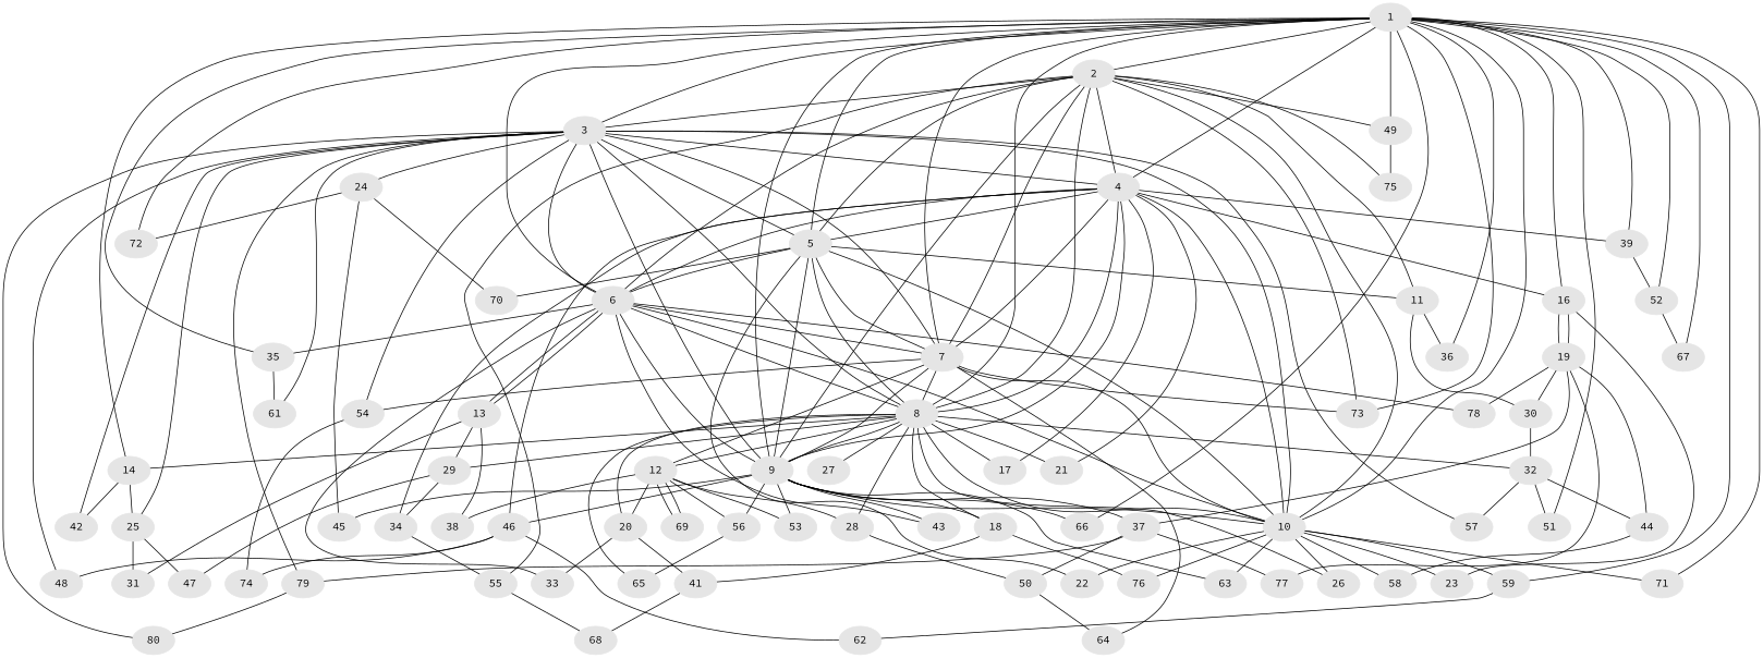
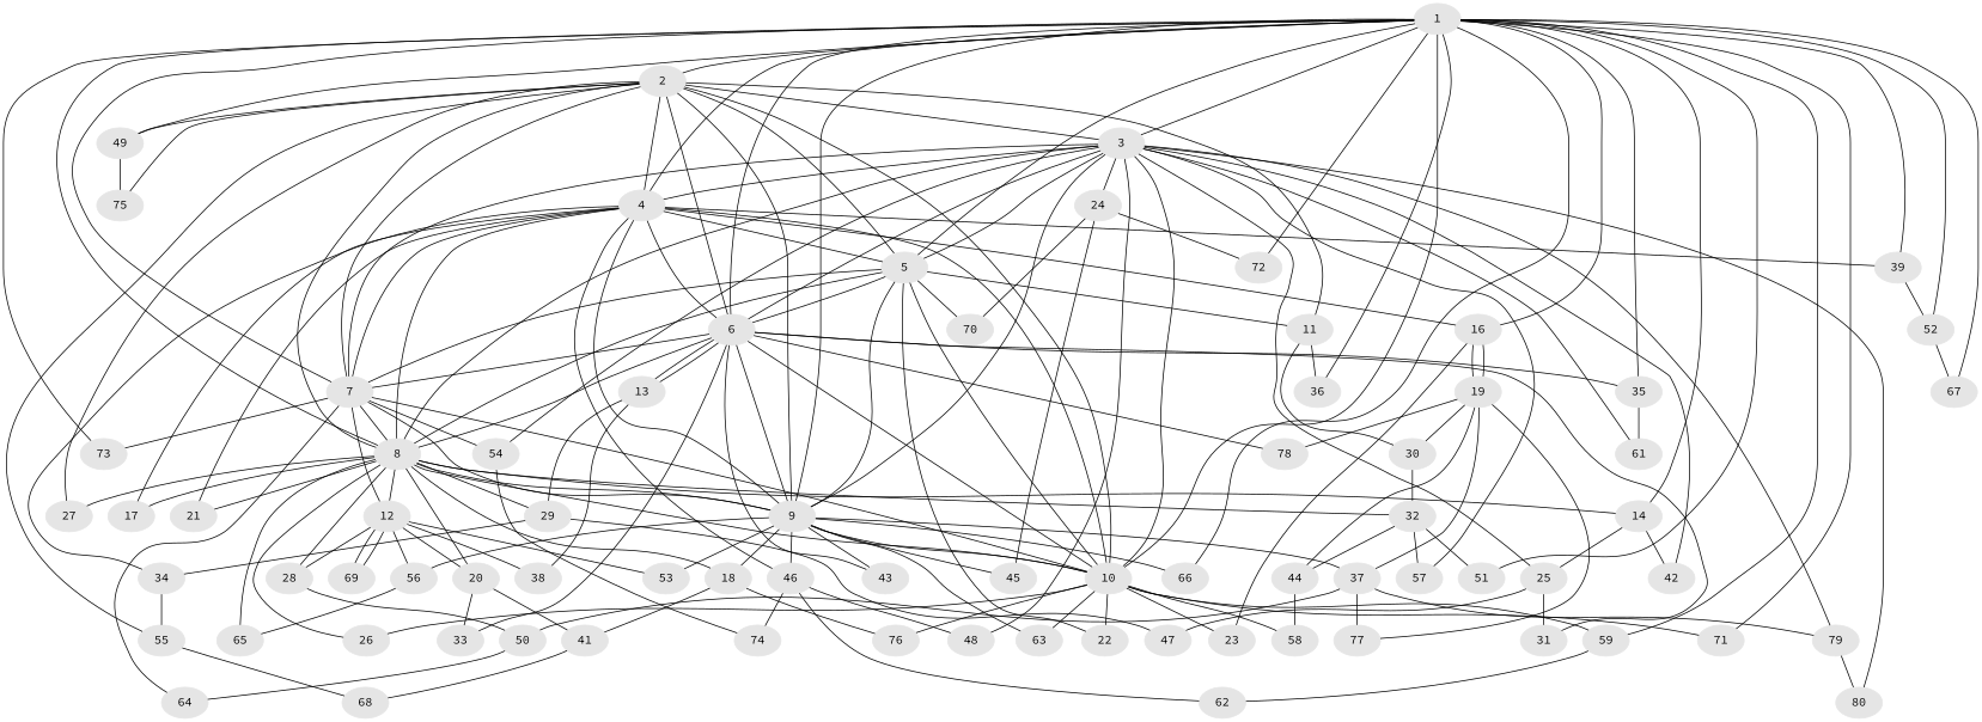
  graph {
    fontname="Source Code Pro"
    node [color=gray90 fontname="Source Code Pro" style=filled]
    edge [fontname="Source Code Pro"]
    1
    2
    3
    4
    5
    6
    7
    8
    9
    10
    14
    16
    35
    36
    39
    49
    51
    52
    59
    66
    67
    71
    72
    73
    11
    27
    55
    75
    24
    25
    42
    48
    54
    57
    61
    79
    80
    17
    21
    34
    46
    22
    70
    13
    31
    33
    43
    78
    12
    64
    18
    20
    26
    28
    29
    32
    65
    37
    45
    53
    56
    63
    23
    58
    76
    19
    62
    30
    68
    47
    74
    38
    69
    41
    50
    44
    77
    1 -- 2
    1 -- 3
    1 -- 4
    1 -- 5
    1 -- 6
    1 -- 7
    1 -- 8
    1 -- 9
    1 -- 10
    1 -- 14
    1 -- 16
    1 -- 35
    1 -- 36
    1 -- 39
    1 -- 49
    1 -- 51
    1 -- 52
    1 -- 59
    1 -- 66
    1 -- 67
    1 -- 71
    1 -- 72
    1 -- 73
    2 -- 3
    2 -- 4
    2 -- 5
    2 -- 6
    2 -- 7
    2 -- 8
    2 -- 9
    2 -- 10
    2 -- 49
    2 -- 11
-   2 -- 73
+   2 -- 27
    2 -- 55
    2 -- 75
    3 -- 4
    3 -- 5
    3 -- 6
    3 -- 7
    3 -- 8
    3 -- 9
    3 -- 10
    3 -- 24
    3 -- 25
    3 -- 42
    3 -- 48
    3 -- 54
    3 -- 57
    3 -- 61
    3 -- 79
    3 -- 80
    4 -- 5
    4 -- 6
    4 -- 7
    4 -- 8
    4 -- 9
    4 -- 10
    4 -- 16
    4 -- 39
    4 -- 17
    4 -- 21
    4 -- 34
    4 -- 46
    5 -- 6
    5 -- 7
    5 -- 8
    5 -- 9
    5 -- 10
    5 -- 11
    5 -- 22
    5 -- 70
    6 -- 7
    6 -- 8
    6 -- 9
    6 -- 10
    6 -- 35
    6 -- 13
    6 -- 13
-   13 -- 31
+   6 -- 31
    6 -- 33
    6 -- 43
    6 -- 78
    7 -- 8
    7 -- 9
    7 -- 10
    7 -- 73
    7 -- 54
    7 -- 12
    7 -- 64
    8 -- 9
    8 -- 10
    8 -- 14
    8 -- 27
    8 -- 17
    8 -- 21
    8 -- 12
    8 -- 18
    8 -- 20
    8 -- 26
    8 -- 28
    8 -- 29
    8 -- 32
    8 -- 65
    9 -- 10
    9 -- 66
    9 -- 46
    9 -- 43
    9 -- 18
    9 -- 37
    9 -- 45
    9 -- 53
    9 -- 56
    9 -- 63
    10 -- 59
    10 -- 71
    10 -- 22
    10 -- 26
    10 -- 63
    10 -- 23
    10 -- 58
    10 -- 76
    14 -- 25
    14 -- 42
    16 -- 23
    16 -- 19
    16 -- 19
    35 -- 61
    39 -- 52
    49 -- 75
    52 -- 67
    59 -- 62
    11 -- 36
    11 -- 30
    55 -- 68
    24 -- 72
    24 -- 70
    24 -- 45
    25 -- 31
    25 -- 47
    54 -- 74
    79 -- 80
    34 -- 55
    46 -- 48
    46 -- 62
    46 -- 74
    13 -- 29
    13 -- 38
    12 -- 20
    12 -- 28
    12 -- 53
    12 -- 56
    12 -- 38
    12 -- 69
    12 -- 69
    18 -- 76
    18 -- 41
    20 -- 33
    20 -- 41
    28 -- 50
    29 -- 34
    29 -- 47
    32 -- 51
    32 -- 57
    32 -- 44
    37 -- 79
    37 -- 50
    37 -- 77
    56 -- 65
    19 -- 78
    19 -- 37
    19 -- 30
    19 -- 44
    19 -- 77
    30 -- 32
    41 -- 68
    50 -- 64
    44 -- 58
  }
